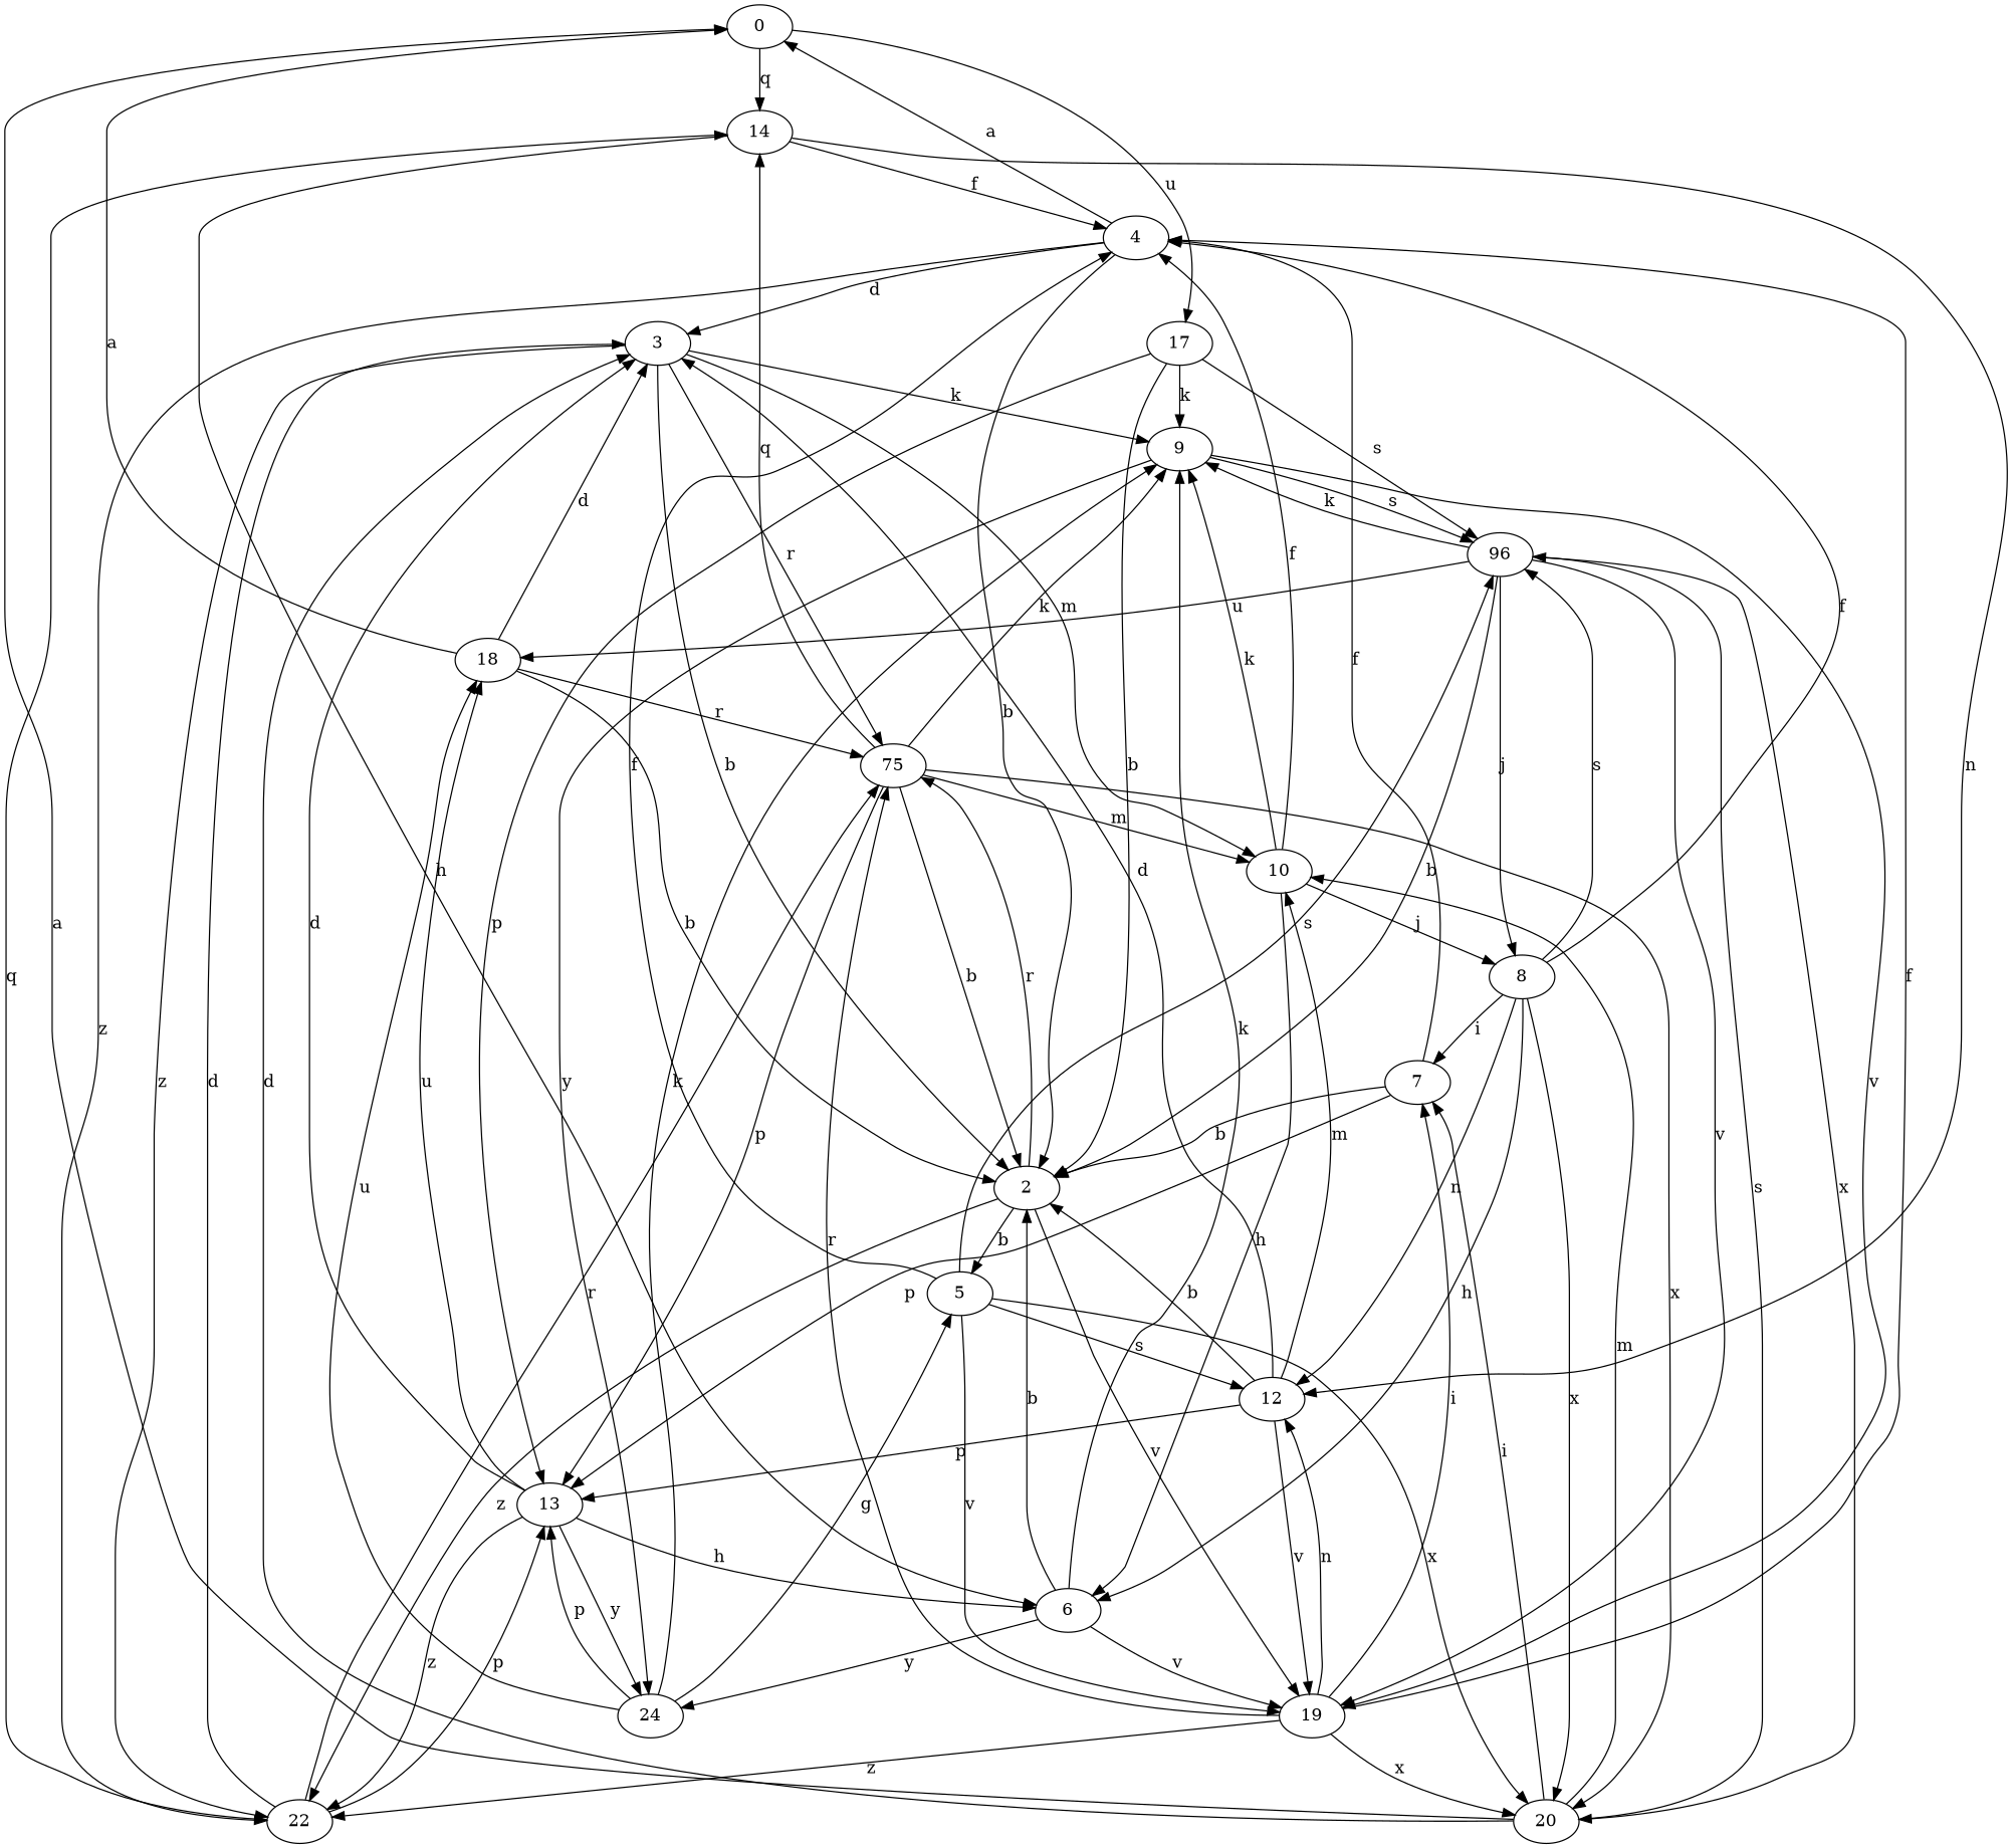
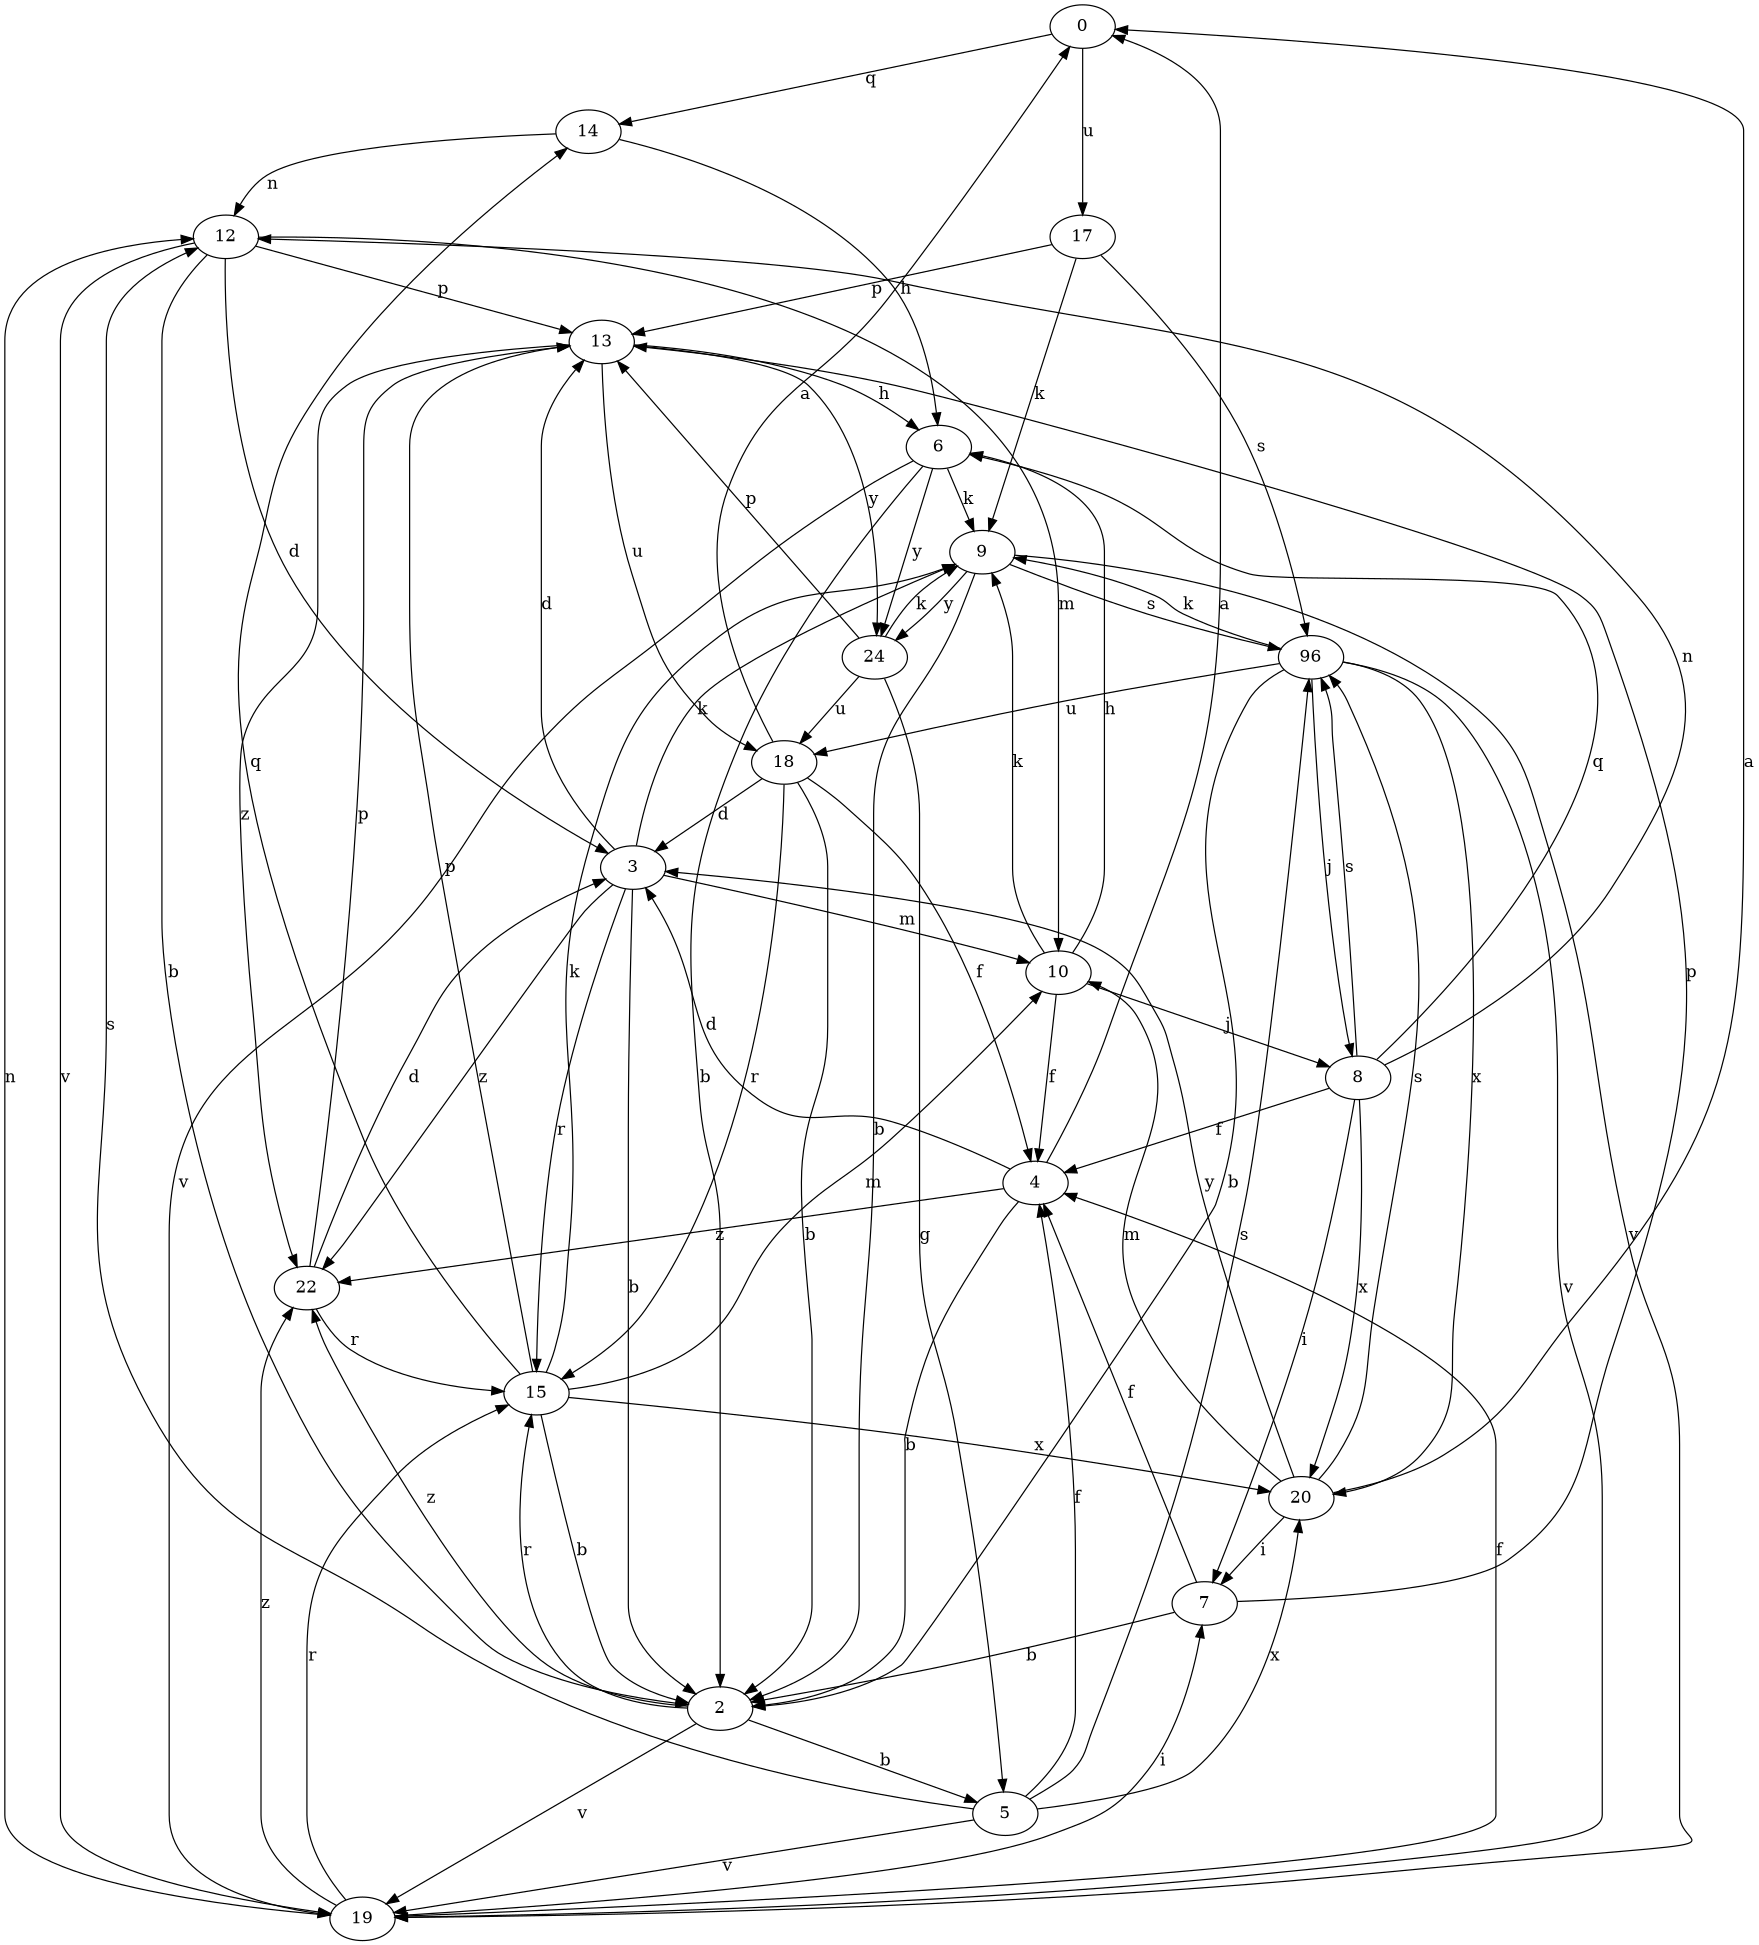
  strict digraph {
    0
    14
    17
    4
    12
    6
    9
    n8 [label=96]
    13
    2
    5
-   15 [label=75]
+   15
    19
    22
    20
    10
    7
    3
    n19 [label=24]
    8
    18
    0 -> 14 [label=q]
    0 -> 17 [label=u]
-   14 -> 4 [label=f]
+   18 -> 4 [label=f]
    14 -> 12 [label=n]
    14 -> 6 [label=h]
    17 -> 9 [label=k]
    17 -> n8 [label=s]
    17 -> 13 [label=p]
    4 -> 0 [label=a]
    4 -> 2 [label=b]
    4 -> 22 [label=z]
    4 -> 3 [label=d]
    12 -> 13 [label=p]
    12 -> 2 [label=b]
    12 -> 19 [label=v]
    12 -> 10 [label=m]
    12 -> 3 [label=d]
    6 -> 9 [label=k]
    6 -> 2 [label=b]
    6 -> 19 [label=v]
    6 -> n19 [label=y]
    9 -> n8 [label=s]
-   17 -> 2 [label=b]
+   9 -> 2 [label=b]
    9 -> 19 [label=v]
    9 -> n19 [label=y]
    n8 -> 9 [label=k]
    n8 -> 2 [label=b]
    n8 -> 19 [label=v]
    n8 -> 20 [label=x]
    n8 -> 8 [label=j]
    n8 -> 18 [label=u]
    13 -> 6 [label=h]
    13 -> 22 [label=z]
-   13 -> 3 [label=d]
+   3 -> 13 [label=d]
    13 -> n19 [label=y]
    13 -> 18 [label=u]
    2 -> 5 [label=b]
    2 -> 15 [label=r]
    2 -> 19 [label=v]
    2 -> 22 [label=z]
    5 -> 4 [label=f]
    5 -> 12 [label=s]
    5 -> n8 [label=s]
    5 -> 19 [label=v]
    5 -> 20 [label=x]
    15 -> 14 [label=q]
    15 -> 9 [label=k]
    15 -> 13 [label=p]
    15 -> 2 [label=b]
    15 -> 20 [label=x]
    15 -> 10 [label=m]
    19 -> 4 [label=f]
    19 -> 12 [label=n]
    19 -> 15 [label=r]
    19 -> 22 [label=z]
-   19 -> 20 [label=x]
    19 -> 7 [label=i]
-   22 -> 14 [label=q]
    22 -> 13 [label=p]
    22 -> 15 [label=r]
    22 -> 3 [label=d]
    20 -> 0 [label=a]
    20 -> n8 [label=s]
    20 -> 10 [label=m]
    20 -> 7 [label=i]
-   20 -> 3 [label=d]
+   20 -> 3 [label=y]
    10 -> 4 [label=f]
    10 -> 6 [label=h]
    10 -> 9 [label=k]
    10 -> 8 [label=j]
    7 -> 4 [label=f]
    7 -> 13 [label=p]
    7 -> 2 [label=b]
    3 -> 9 [label=k]
    3 -> 2 [label=b]
    3 -> 15 [label=r]
    3 -> 22 [label=z]
    3 -> 10 [label=m]
    n19 -> 9 [label=k]
    n19 -> 13 [label=p]
    n19 -> 5 [label=g]
    n19 -> 18 [label=u]
    8 -> 4 [label=f]
    8 -> 12 [label=n]
-   8 -> 6 [label=h]
+   8 -> 6 [label=q]
    8 -> n8 [label=s]
    8 -> 20 [label=x]
    8 -> 7 [label=i]
    18 -> 0 [label=a]
    18 -> 2 [label=b]
    18 -> 15 [label=r]
    18 -> 3 [label=d]
  }
